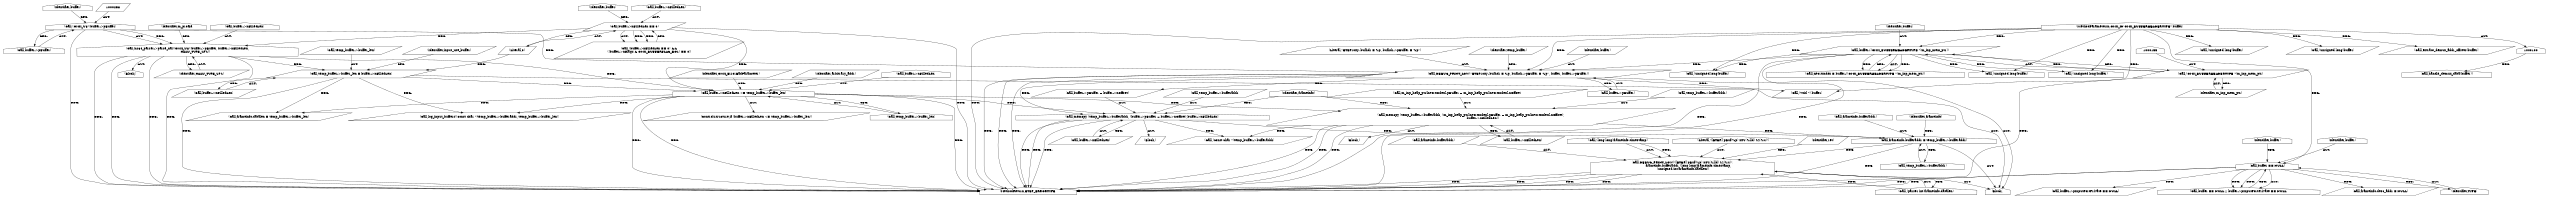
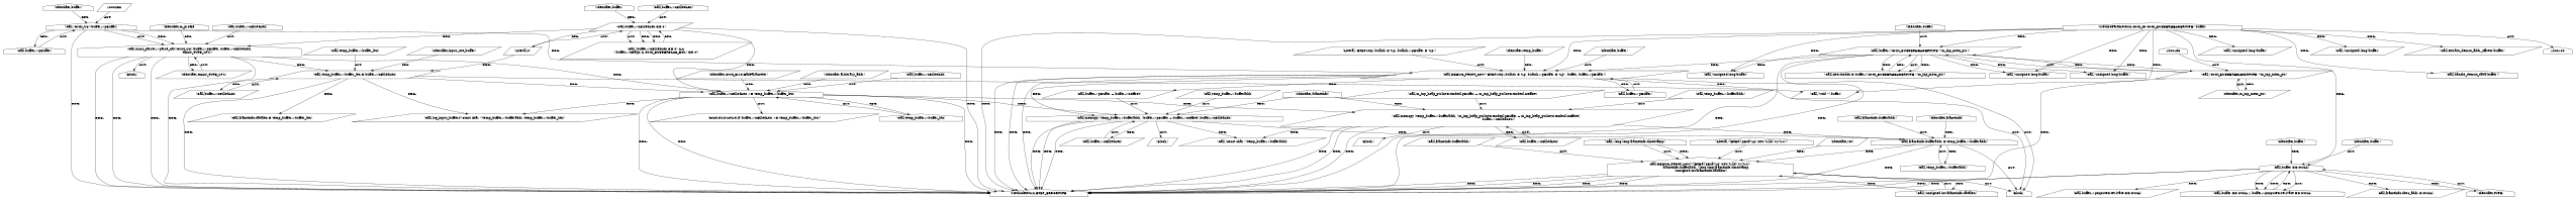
  digraph {
    node [shape=house]
    n1 [label="(Call,frameinfo.bufferaddr = temp_buffer->bufferaddr)"]
    n2 [label="(Call,DEBUG_PRINT_LOW(\"[ETBP] pBuf(%p) nTS(%lld) Sz(%u)\",\n            frameinfo.bufferaddr, (long long)frameinfo.timestamp,\n (unsigned int)frameinfo.datalen))"]
    n3 [label="(Call,temp_buffer->bufferaddr)"]
    n4 [label="(Block,)"]
    n5 [label="(MethodReturn,ETBP_ERRORTYPE)"]
-   n6 [label="(Call,(parser int)frameinfo.datalen)"]
+   n6 [label="(Call,(unsigned int)frameinfo.datalen)"]
    n7 [label="(Call,memcpy (temp_buffer->bufferaddr, (buffer->pBuffer + buffer->nOffset),buffer->nFilledLen))"]
    n8 [label="(Call,buffer->nFilledLen)" shape=parallelogram]
    n9 [label="(Block,)" shape=parallelogram]
    n10 [label="(Call,(const char *)temp_buffer->bufferaddr)" shape=parallelogram]
    n11 [label="(Call,DEBUG_PRINT_LOW(\"ETBProxy: bufhdr = %p, bufhdr->pBuffer = %p\", buffer, buffer->pBuffer))" shape=parallelogram]
    n12 [label="(Call,(void *) buffer)" shape=parallelogram]
    n13 [label="(Call,buffer->pBuffer)"]
    n14 [label="(Call,buffer->pBuffer + buffer->nOffset)" shape=parallelogram]
    n15 [label="(Call,buffer-((OMX_BUFFERHEADERTYPE *)m_inp_mem_ptr))" shape=parallelogram]
    n16 [label="(Call,(OMX_BUFFERHEADERTYPE *)m_inp_mem_ptr)" shape=parallelogram]
    n17 [label="(Call,(unsigned long)buffer)"]
    n18 [label="(Call,(unsigned long)buffer)"]
    n19 [label="(Call,nPortIndex = buffer-((OMX_BUFFERHEADERTYPE *)m_inp_mem_ptr))"]
    n20 [label="(Call,(unsigned long)buffer)"]
    n21 [label="(Identifier,m_inp_mem_ptr)" shape=parallelogram]
    n22 [label="(Call,buffer == NULL)"]
    n23 [label="(Identifier,TYPE)"]
    n24 [label="(Call,buffer->pInputPortPrivate == NULL)" shape=parallelogram]
    n25 [label="(Call,buffer == NULL || buffer->pInputPortPrivate == NULL)"]
    n26 [label="(Call,frameinfo.desc_addr = NULL)" shape=parallelogram]
    n27 [label="(MethodParameterIn,OMX_IN OMX_BUFFERHEADERTYPE* buffer)"]
    n28 [label="(Call,(unsigned long)buffer)" shape=parallelogram]
    n29 [label="(Call,handle_demux_data(buffer))"]
    n30 [label="(Call,(unsigned long)buffer)" shape=parallelogram]
    n31 [label="(Call,extract_demux_addr_offsets(buffer))" shape=parallelogram]
    n32 [label=1000100]
    n33 [label="(Call,(OMX_U8*)buffer->pBuffer)"]
    n34 [label="(Call,h264_parser->parse_nal((OMX_U8*)buffer->pBuffer, buffer->nFilledLen,\n                NALU_TYPE_SPS))"]
    n35 [label="(Call,buffer->pBuffer)"]
    n36 [label="(Call,buffer->nFilledLen <= temp_buffer->buffer_len)"]
    n37 [label="(Call,temp_buffer->buffer_len = buffer->nFilledLen)" shape=parallelogram]
    n38 [label="(Block,)"]
    n39 [label="(Identifier,NALU_TYPE_SPS)" shape=parallelogram]
    n40 [label="(Call,memcpy (temp_buffer->bufferaddr, (m_inp_heap_ptr[nPortIndex].pBuffer + m_inp_heap_ptr[nPortIndex].nOffset),\n                        buffer->nFilledLen))" shape=parallelogram]
    n41 [label="(Call,frameinfo.datalen = temp_buffer->buffer_len)" shape=parallelogram]
    n42 [label="(Call,temp_buffer->buffer_len)"]
    n43 [label="(Call,log_input_buffers((const char *)temp_buffer->bufferaddr, temp_buffer->buffer_len))" shape=parallelogram]
    n44 [label="(ControlStructure,if (buffer->nFilledLen <= temp_buffer->buffer_len))" shape=parallelogram]
    n45 [label="(Call,buffer->nFilledLen)" shape=parallelogram]
    n46 [label="(Block,)" shape=parallelogram]
    n47 [label="(Call,buffer->nFilledLen == 0)" shape=parallelogram]
    n48 [label="(Literal,0)" shape=parallelogram]
    n49 [label="(Call,(buffer->nFilledLen == 0) &&\n ((buffer->nFlags & OMX_BUFFERFLAG_EOS) == 0))" shape=parallelogram]
    n50 [label="(Call,buffer->nFilledLen)" shape=parallelogram]
    n51 [label="(Identifier,buffer)" shape=parallelogram]
    n52 [label="(Identifier,OMX_ErrorBadParameter)" shape=parallelogram]
    n53 [label="(Identifier,arbitrary_addr)" shape=parallelogram]
    n54 [label="(Call,temp_buffer->bufferaddr)" shape=parallelogram]
    n55 [label="(Identifier,m_profile)"]
    n56 [label="(Identifier,buffer)"]
    n57 [label="(Call,temp_buffer->bufferaddr)" shape=parallelogram]
    n58 [label="(Literal,\"ETBProxy: bufhdr = %p, bufhdr->pBuffer = %p\")" shape=parallelogram]
    n59 [label="(Call,temp_buffer->buffer_len)" shape=parallelogram]
    n60 [label="(Call,frameinfo.bufferaddr)" shape=parallelogram]
    n61 [label="(Identifier,buffer)"]
    n62 [label="(Identifier,buffer)"]
    n63 [label="(Call,buffer->nFilledLen)"]
    n64 [label="(Identifier,temp_buffer)" shape=parallelogram]
    n65 [label="(Literal,\"[ETBP] pBuf(%p) nTS(%lld) Sz(%u)\")"]
    n66 [label="(Identifier,buffer)"]
    n67 [label="(Identifier,ret)" shape=parallelogram]
    n68 [label="(Identifier,input_use_buffer)" shape=parallelogram]
    n69 [label="(Call,(long long)frameinfo.timestamp)"]
    n70 [label="(Call,m_inp_heap_ptr[nPortIndex].pBuffer + m_inp_heap_ptr[nPortIndex].nOffset)" shape=parallelogram]
    n71 [label="(Identifier,frameinfo)"]
    n72 [label="(Identifier,frameinfo)"]
    n73 [label="(Identifier,buffer)"]
    n74 [label="(Call,buffer->nFilledLen)"]
    n75 [label="(Call,frameinfo.bufferaddr)"]
    n76 [label="(Call,buffer->nFilledLen)"]
    1000155
    1000258 [shape=parallelogram]
    n1 -> n2 [label="DDG: "]
    n1 -> n3 [label="CFG: "]
    n1 -> n4 [label="AST: "]
    n1 -> n5 [label="DDG: "]
    n2 -> n4 [label="AST: "]
    n2 -> n5 [label="DDG: "]
    n2 -> n5 [label="DDG: "]
    n2 -> n5 [label="DDG: "]
    n2 -> n5 [label="DDG: "]
    n2 -> n6 [label="CFG: "]
    n3 -> n1 [label="AST: "]
    n6 -> n2 [label="AST: "]
    n6 -> n2 [label="DDG: "]
    n7 -> n1 [label="DDG: "]
    n7 -> n5 [label="DDG: "]
    n7 -> n5 [label="DDG: "]
    n7 -> n5 [label="DDG: "]
    n7 -> n8 [label="CFG: "]
    n7 -> n9 [label="AST: "]
    n7 -> n10 [label="DDG: "]
    n8 -> n7 [label="AST: "]
    n11 -> n4 [label="AST: "]
    n11 -> n5 [label="DDG: "]
    n11 -> n5 [label="DDG: "]
    n11 -> n5 [label="DDG: "]
    n11 -> n7 [label="DDG: "]
    n11 -> n12 [label="DDG: "]
    n11 -> n13 [label="CFG: "]
    n11 -> n14 [label="DDG: "]
    n13 -> n11 [label="AST: "]
    n14 -> n7 [label="AST: "]
    n15 -> n5 [label="DDG: "]
    n15 -> n5 [label="DDG: "]
    n15 -> n11 [label="DDG: "]
-   n15 -> n16 [label="CFG: "]
+   n15 -> n16 [label="DDG: "]
    n15 -> n17 [label="DDG: "]
    n15 -> n18 [label="DDG: "]
    n15 -> n19 [label="AST: "]
    n15 -> n19 [label="DDG: "]
    n15 -> n19 [label="DDG: "]
    n15 -> n20 [label="DDG: "]
    n16 -> n5 [label="DDG: "]
    n16 -> n15 [label="AST: "]
    n16 -> n15 [label="DDG: "]
    n16 -> n21 [label="CFG: "]
    n19 -> n15 [label="CFG: "]
    n21 -> n16 [label="AST: "]
    n22 -> n5 [label="DDG: "]
    n22 -> n5 [label="DDG: "]
    n22 -> n23 [label="CFG: "]
    n22 -> n24 [label="DDG: "]
    n22 -> n25 [label="AST: "]
    n22 -> n25 [label="DDG: "]
    n22 -> n25 [label="DDG: "]
    n22 -> n26 [label="DDG: "]
    n23 -> n22 [label="AST: "]
    n25 -> n22 [label="CFG: "]
    n27 -> n5 [label="DDG: "]
    n27 -> n11 [label="DDG: "]
    n27 -> n12 [label="DDG: "]
    n27 -> n15 [label="DDG: "]
    n27 -> n17 [label="DDG: "]
    n27 -> n18 [label="DDG: "]
    n27 -> n20 [label="DDG: "]
    n27 -> n22 [label="DDG: "]
    n27 -> n28 [label="DDG: "]
-   n32 -> n29 [label="DDG: "]
+   n27 -> n29 [label="DDG: "]
    n27 -> n30 [label="DDG: "]
    n27 -> n31 [label="DDG: "]
    n27 -> n32 [label="AST: "]
    n33 -> n5 [label="DDG: "]
    n33 -> n11 [label="DDG: "]
    n33 -> n34 [label="AST: "]
    n33 -> n34 [label="DDG: "]
    n33 -> n35 [label="CFG: "]
    n34 -> n5 [label="DDG: "]
    n34 -> n5 [label="DDG: "]
    n34 -> n5 [label="DDG: "]
    n34 -> n5 [label="DDG: "]
    n34 -> n36 [label="DDG: "]
    n34 -> n37 [label="DDG: "]
    n34 -> n38 [label="AST: "]
    n34 -> n39 [label="CFG: "]
    n35 -> n33 [label="AST: "]
    n36 -> n5 [label="DDG: "]
    n36 -> n5 [label="DDG: "]
    n36 -> n5 [label="DDG: "]
    n36 -> n7 [label="DDG: "]
    n36 -> n40 [label="DDG: "]
-   n36 -> n41 [label="DDG: "]
    n36 -> n42 [label="CFG: "]
    n36 -> n43 [label="DDG: "]
    n36 -> n44 [label="AST: "]
    n37 -> n4 [label="AST: "]
    n37 -> n5 [label="DDG: "]
    n37 -> n36 [label="DDG: "]
    n37 -> n41 [label="DDG: "]
    n37 -> n43 [label="DDG: "]
    n37 -> n50 [label="CFG: "]
    n39 -> n34 [label="AST: "]
    n40 -> n1 [label="DDG: "]
    n40 -> n5 [label="DDG: "]
    n40 -> n5 [label="DDG: "]
    n40 -> n5 [label="DDG: "]
    n40 -> n10 [label="DDG: "]
    n40 -> n45 [label="CFG: "]
    n40 -> n46 [label="AST: "]
    n42 -> n36 [label="AST: "]
    n45 -> n40 [label="AST: "]
    n47 -> n5 [label="DDG: "]
    n47 -> n34 [label="DDG: "]
    n47 -> n36 [label="DDG: "]
    n47 -> n48 [label="CFG: "]
    n47 -> n49 [label="AST: "]
    n47 -> n49 [label="DDG: "]
    n47 -> n49 [label="DDG: "]
    n48 -> n37 [label="DDG: "]
    n48 -> n47 [label="AST: "]
    n49 -> n47 [label="CFG: "]
    n50 -> n37 [label="AST: "]
    n51 -> n11 [label="AST: "]
    n52 -> n36 [label="CFG: "]
    n53 -> n36 [label="CFG: "]
    n54 -> n7 [label="AST: "]
    n55 -> n34 [label="CFG: "]
    n56 -> n47 [label="CFG: "]
    n57 -> n40 [label="AST: "]
    n58 -> n11 [label="AST: "]
    n59 -> n37 [label="AST: "]
    n60 -> n2 [label="AST: "]
    n61 -> n22 [label="CFG: "]
    n62 -> n22 [label="AST: "]
    n63 -> n36 [label="AST: "]
    n64 -> n11 [label="CFG: "]
    n65 -> n2 [label="AST: "]
    n66 -> n15 [label="AST: "]
    n67 -> n2 [label="CFG: "]
    n68 -> n37 [label="CFG: "]
    n69 -> n2 [label="AST: "]
    n69 -> n2 [label="DDG: "]
    n70 -> n40 [label="AST: "]
    n71 -> n1 [label="CFG: "]
    n72 -> n7 [label="CFG: "]
    n72 -> n40 [label="CFG: "]
    n73 -> n33 [label="CFG: "]
    n74 -> n47 [label="AST: "]
    n75 -> n1 [label="AST: "]
    n76 -> n34 [label="AST: "]
    1000155 -> n16 [label="AST: "]
    1000258 -> n33 [label="AST: "]
  }
